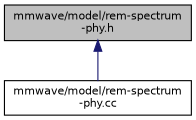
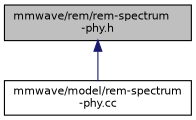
  digraph {
    node [color=black fontname=Helvetica fontsize=10 shape=record style=filled]
-   n1 [fillcolor=grey75 fontcolor=black height=0.2 label="mmwave/model/rem-spectrum\l-phy.h" width=0.4]
+   n1 [fillcolor=grey75 fontcolor=black height=0.2 label="mmwave/rem/rem-spectrum\l-phy.h" width=0.4]
    n2 [fillcolor=white height=0.2 label="mmwave/model/rem-spectrum\l-phy.cc" width=0.4]
    n1 -> n2 [color=midnightblue dir=back fontname=Helvetica fontsize=10 labelfontname=Helvetica labelfontsize=10 style=solid]
  }
